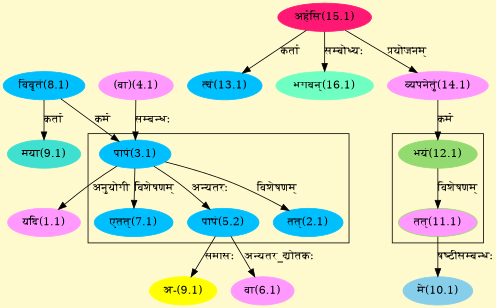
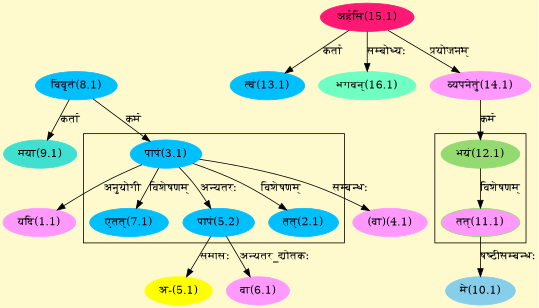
  digraph {
    bgcolor=lemonchiffon1
    compound=true
    rankdir=BT
    node [color="#00BFFF" style=filled]
    edge [dir=back]
    n1 [label="तत्(2.1)"]
    n2 [label="पापं(3.1)"]
    n3 [label="पापं(5.2)"]
    n4 [label="एतत्(7.1)"]
    n5 [color="#93DB70" fillcolor="#FF99FF" label="तत्(11.1)"]
    n6 [color="#93DB70" label="भयं(12.1)"]
    n7 [label="विवृतं(8.1)"]
    n8 [color="#FF99FF" label="व्यपनेतुं(14.1)"]
    n9 [color="#FF1975" label="अर्हसि(15.1)"]
    n10 [color="#FF99FF" label="यदि(1.1)"]
    n11 [color="#FF99FF" label="(वा)(4.1)"]
-   n12 [color="#FFFF00" label="अ-(9.1)"]
+   n12 [color="#FFFF00" label="अ-(5.1)"]
    n13 [color="#FF99FF" label="वा(6.1)"]
    n14 [color="#40E0D0" label="मया(9.1)"]
    n15 [color="#87CEEB" label="मे(10.1)"]
    n16 [label="त्वं(13.1)"]
    n17 [color="#6FFFC3" label="भगवन्(16.1)"]
    subgraph cluster_1 {
      n1
      n2
      n3
      n4
    }
    subgraph cluster_2 {
      n5
      n6
    }
    n1 -> n2 [label="विशेषणम्"]
    n2 -> n7 [label="कर्म"]
    n3 -> n2 [label="अन्यतरः"]
    n4 -> n2 [label="विशेषणम्"]
    n5 -> n6 [label="विशेषणम्"]
    n6 -> n8 [label="कर्म"]
    n8 -> n9 [label="प्रयोजनम्"]
    n10 -> n2 [label="अनुयोगी"]
-   n2 -> n11 [label="सम्बन्धः"]
+   n11 -> n2 [label="सम्बन्धः"]
    n12 -> n3 [label="समासः"]
    n13 -> n3 [label="अन्यतर_द्योतकः"]
    n14 -> n7 [label="कर्ता"]
    n15 -> n5 [label="षष्ठीसम्बन्धः"]
    n16 -> n9 [label="कर्ता"]
    n17 -> n9 [label="सम्बोध्यः"]
  }
